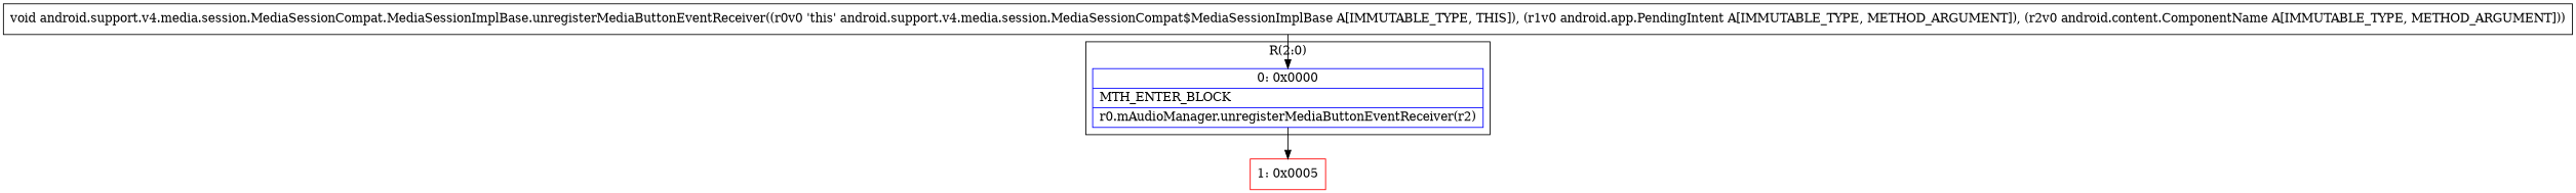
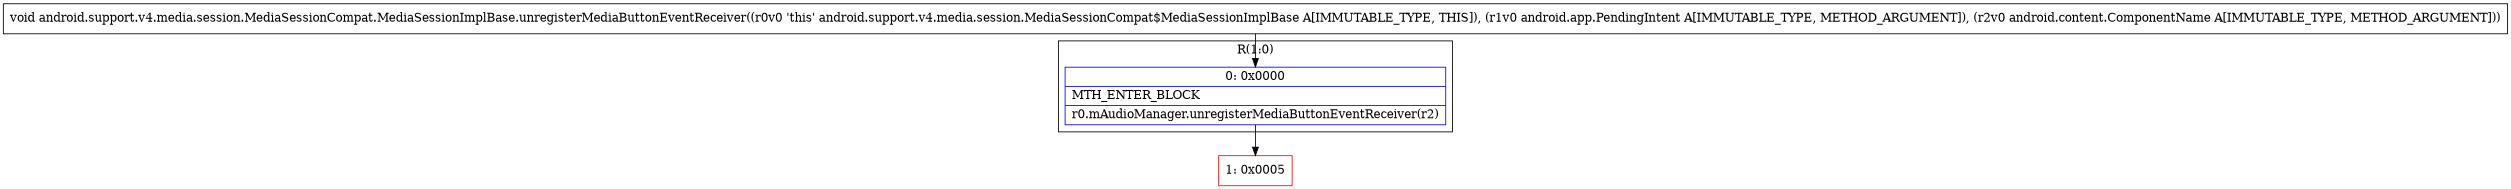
  digraph {
    node [shape=record]
    n1 [color=blue label="{0\:\ 0x0000|MTH_ENTER_BLOCK\l|r0.mAudioManager.unregisterMediaButtonEventReceiver(r2)\l}"]
    n2 [color=red label="{1\:\ 0x0005}"]
    n3 [label="{void android.support.v4.media.session.MediaSessionCompat.MediaSessionImplBase.unregisterMediaButtonEventReceiver((r0v0 'this' android.support.v4.media.session.MediaSessionCompat$MediaSessionImplBase A[IMMUTABLE_TYPE, THIS]), (r1v0 android.app.PendingIntent A[IMMUTABLE_TYPE, METHOD_ARGUMENT]), (r2v0 android.content.ComponentName A[IMMUTABLE_TYPE, METHOD_ARGUMENT])) }"]
    subgraph cluster_1 {
-     label="R(2:0)"
+     label="R(1:0)"
      n1
    }
    n1 -> n2
    n3 -> n1
  }
